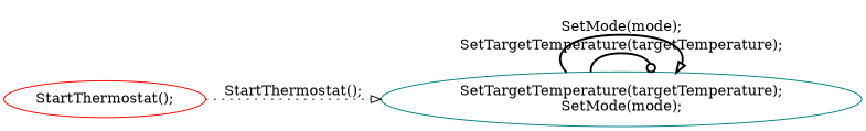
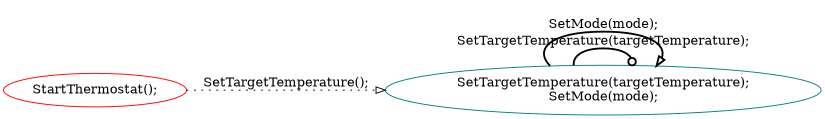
  digraph {
    rankdir=LR
    edge [style=bold arrowhead=onormal]
    n1 [label="StartThermostat();\n" color=red]
    n2 [label="SetTargetTemperature(targetTemperature);\nSetMode(mode);\n" color=teal]
-   n1 -> n2 [label="StartThermostat();" style=dotted]
+   n1 -> n2 [label="SetTargetTemperature();" style=dotted]
    n2 -> n2 [label="SetTargetTemperature(targetTemperature);" arrowhead=odot]
    n2 -> n2 [label="SetMode(mode);"]
  }
